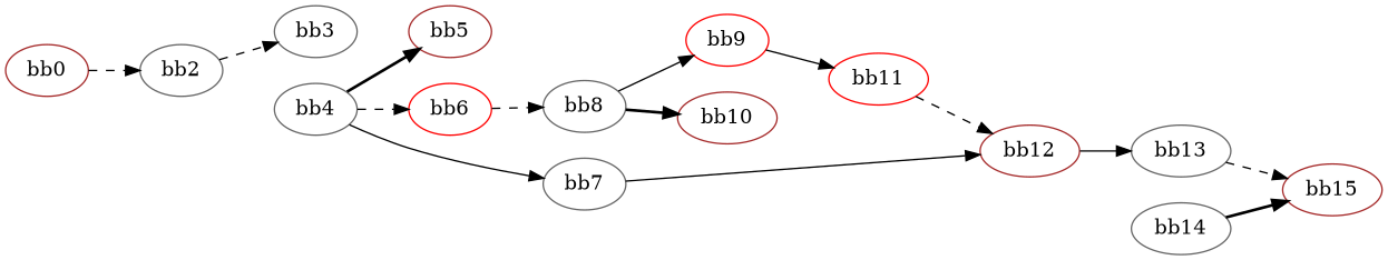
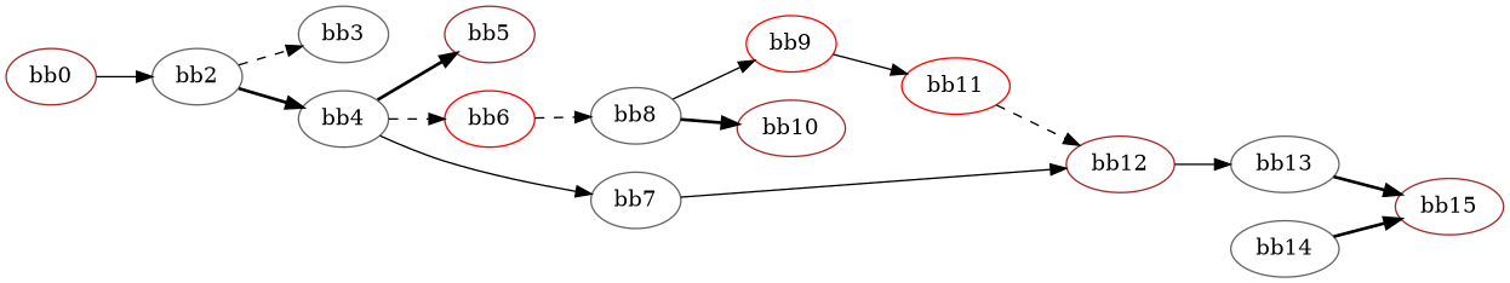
  digraph {
    rankdir=LR
    node [color=gray40]
    edge [style=solid]
    n1 [color=brown label="bb0\l"]
    n2 [label="bb2\l"]
    n3 [label="bb3\l"]
    n4 [label="bb4\l"]
    n5 [label="bb14\l"]
    n6 [color=brown label="bb15\l"]
    n7 [color=brown label="bb5\l"]
    n8 [color=red label="bb6\l"]
    n9 [label="bb7\l"]
    n10 [label="bb8\l"]
    n11 [label="bb13\l"]
    n12 [color=brown label="bb12\l"]
    n13 [color=red label="bb9\l"]
    n14 [color=brown label="bb10\l"]
    n15 [color=red label="bb11\l"]
-   n1 -> n2 [style=dashed]
+   n1 -> n2
    n2 -> n3 [style=dashed]
+   n2 -> n4 [style=bold]
    n4 -> n7 [style=bold]
    n4 -> n8 [style=dashed]
    n4 -> n9
    n5 -> n6 [style=bold]
    n8 -> n10 [style=dashed]
    n9 -> n12
    n10 -> n13
    n10 -> n14 [style=bold]
-   n11 -> n6 [style=dashed]
+   n11 -> n6 [style=bold]
    n12 -> n11
    n13 -> n15
    n15 -> n12 [style=dashed]
  }
